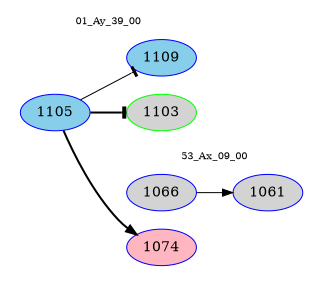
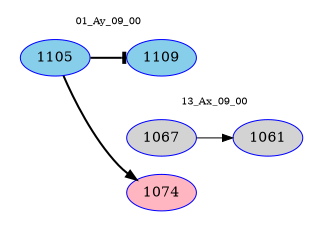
  digraph {
    rankdir=LR
    node [color=blue fillcolor=lightgrey style=filled]
    edge [arrowhead=tee color=black style=bold]
    n1 [fillcolor=skyblue label=1105]
-   n2 [color=green label=1103]
    n3 [fillcolor=skyblue label=1109]
-   n4 [label=1066]
+   n4 [label=1067]
    n5 [label=1061]
    n6 [fillcolor=lightpink label=1074]
    subgraph cluster_1 {
      color=white
      fontsize=10
-     label="01_Ay_39_00"
+     label="01_Ay_09_00"
      n1
-     n2
      n3
    }
    subgraph cluster_2 {
      color=white
      fontsize=10
-     label="53_Ax_09_00"
+     label="13_Ax_09_00"
      n4
      n5
      n6
    }
-   n1 -> n2
-   n1 -> n3 [style=solid]
+   n1 -> n3
    n1 -> n6 [arrowhead=normal]
    n4 -> n5 [arrowhead=normal style=solid]
  }
